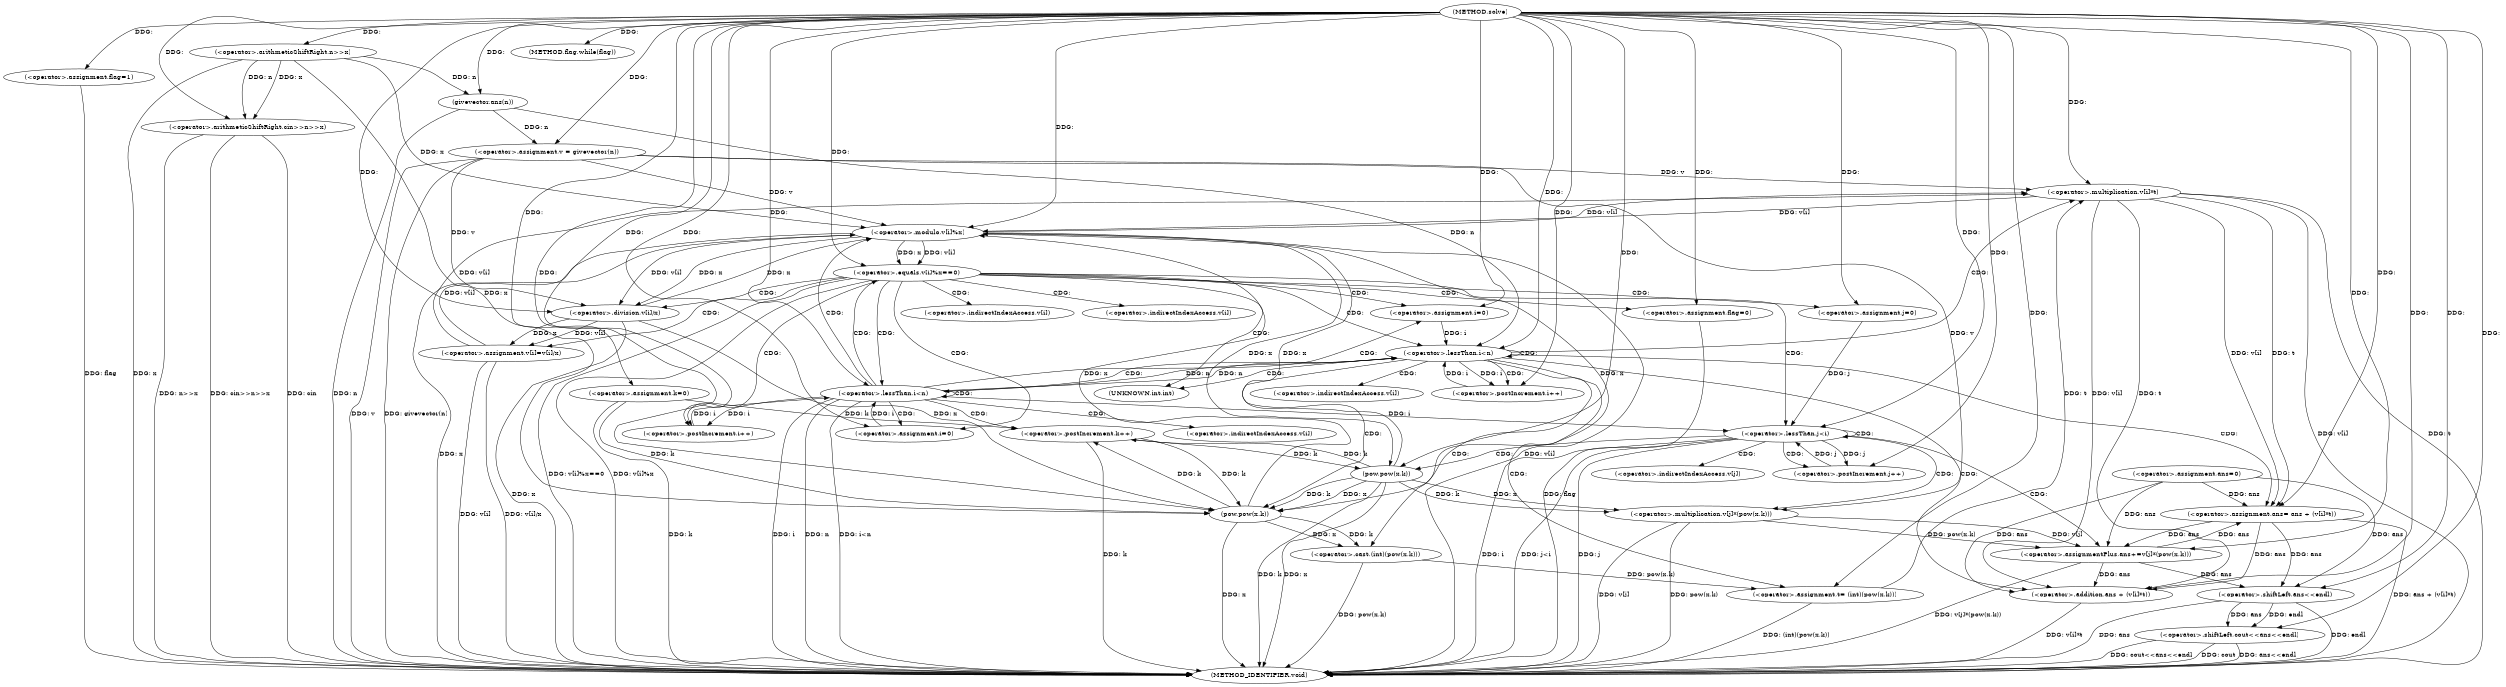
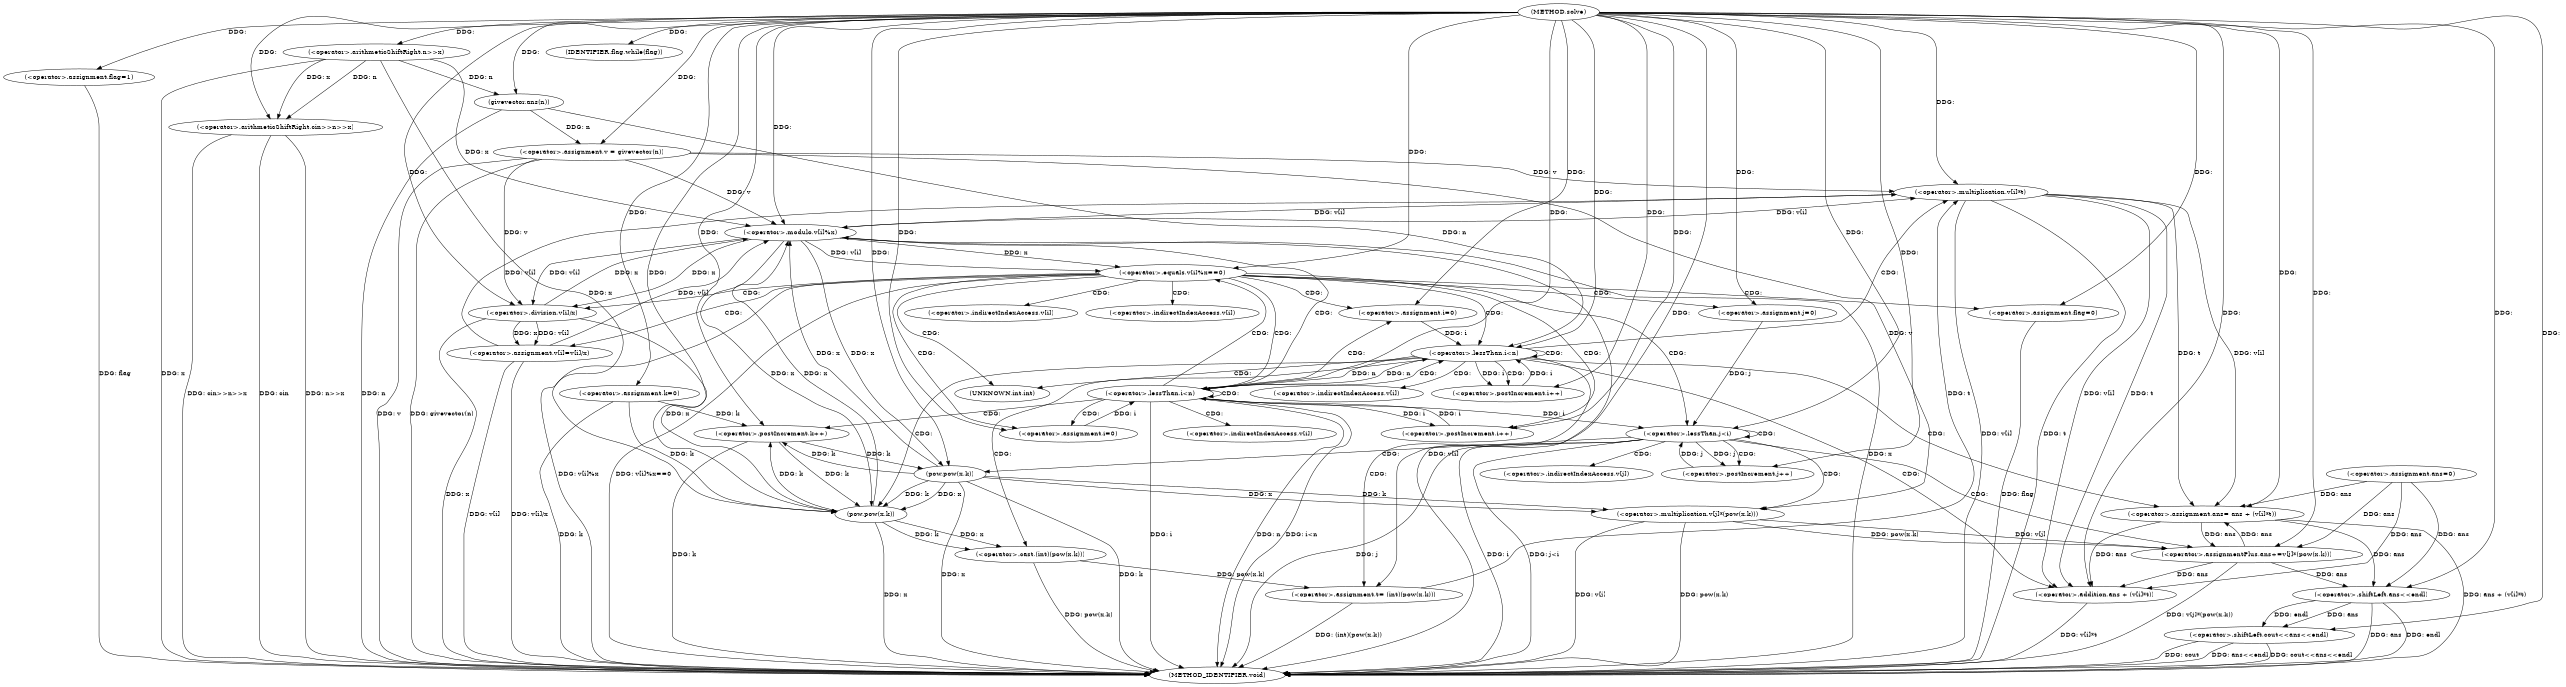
  digraph {
    n1 [label="(METHOD,solve)"]
    n2 [label="(<operator>.arithmeticShiftRight,cin>>n>>x)"]
    n3 [label="(<operator>.assignment,v = givevector(n))"]
    n4 [label="(<operator>.assignment,flag=1)"]
    n5 [label="(<operator>.assignment,k=0)"]
    n6 [label="(<operator>.shiftLeft,cout<<ans<<endl)"]
-   n7 [label="(METHOD,flag,while(flag))"]
+   n7 [label="(IDENTIFIER,flag,while(flag))"]
    n8 [label="(<operator>.arithmeticShiftRight,n>>x)"]
    n9 [label="(givevector,ans(n))"]
    n10 [label="(<operator>.postIncrement,k++)"]
    n11 [label="(<operator>.shiftLeft,ans<<endl)"]
    n12 [label="(<operator>.assignment,i=0)"]
    n13 [label="(<operator>.lessThan,i<n)"]
    n14 [label="(<operator>.postIncrement,i++)"]
    n15 [label="(<operator>.assignment,i=0)"]
    n16 [label="(<operator>.lessThan,i<n)"]
    n17 [label="(<operator>.postIncrement,i++)"]
    n18 [label="(<operator>.assignment,t= (int)(pow(x,k)))"]
    n19 [label="(<operator>.assignment,ans= ans + (v[i]*t))"]
    n20 [label="(<operator>.equals,v[i]%x==0)"]
    n21 [label="(<operator>.addition,ans + (v[i]*t))"]
    n22 [label="(pow,pow(x,k))"]
    n23 [label="(<operator>.multiplication,v[i]*t)"]
    n24 [label="(<operator>.modulo,v[i]%x)"]
    n25 [label="(<operator>.assignment,flag=0)"]
    n26 [label="(<operator>.division,v[i]/x)"]
    n27 [label="(<operator>.assignment,j=0)"]
    n28 [label="(<operator>.lessThan,j<i)"]
    n29 [label="(<operator>.postIncrement,j++)"]
    n30 [label="(<operator>.assignmentPlus,ans+=v[j]*(pow(x,k)))"]
    n31 [label="(pow,pow(x,k))"]
    n32 [label="(METHOD_IDENTIFIER,void)"]
    n33 [label="(<operator>.multiplication,v[j]*(pow(x,k)))"]
    n34 [label="(<operator>.assignment,ans=0)"]
    n35 [label="(<operator>.cast,(int)(pow(x,k)))"]
    n36 [label="(UNKNOWN,int,int)"]
    n37 [label="(<operator>.indirectIndexAccess,v[i])"]
    n38 [label="(<operator>.indirectIndexAccess,v[i])"]
    n39 [label="(<operator>.assignment,v[i]=v[i]/x)"]
    n40 [label="(<operator>.indirectIndexAccess,v[i])"]
    n41 [label="(<operator>.indirectIndexAccess,v[i])"]
    n42 [label="(<operator>.indirectIndexAccess,v[j])"]
    n1 -> n2 [label="DDG: "]
    n1 -> n3 [label="DDG: "]
    n1 -> n4 [label="DDG: "]
    n1 -> n5 [label="DDG: "]
    n1 -> n6 [label="DDG: "]
    n1 -> n7 [label="DDG: "]
    n1 -> n8 [label="DDG: "]
    n1 -> n9 [label="DDG: "]
+   n1 -> n10 [label="DDG: "]
    n1 -> n11 [label="DDG: "]
    n1 -> n12 [label="DDG: "]
    n1 -> n13 [label="DDG: "]
    n1 -> n14 [label="DDG: "]
    n1 -> n15 [label="DDG: "]
    n1 -> n16 [label="DDG: "]
    n1 -> n17 [label="DDG: "]
    n1 -> n18 [label="DDG: "]
    n1 -> n19 [label="DDG: "]
    n1 -> n20 [label="DDG: "]
    n1 -> n21 [label="DDG: "]
    n1 -> n22 [label="DDG: "]
    n1 -> n23 [label="DDG: "]
    n1 -> n24 [label="DDG: "]
    n1 -> n25 [label="DDG: "]
    n1 -> n26 [label="DDG: "]
    n1 -> n27 [label="DDG: "]
    n1 -> n28 [label="DDG: "]
    n1 -> n29 [label="DDG: "]
    n1 -> n30 [label="DDG: "]
    n1 -> n31 [label="DDG: "]
    n2 -> n32 [label="DDG: n>>x"]
    n2 -> n32 [label="DDG: cin>>n>>x"]
    n2 -> n32 [label="DDG: cin"]
    n3 -> n23 [label="DDG: v"]
    n3 -> n24 [label="DDG: v"]
    n3 -> n26 [label="DDG: v"]
    n3 -> n32 [label="DDG: v"]
    n3 -> n32 [label="DDG: givevector(n)"]
    n3 -> n33 [label="DDG: v"]
    n4 -> n32 [label="DDG: flag"]
    n5 -> n10 [label="DDG: k"]
    n5 -> n22 [label="DDG: k"]
    n5 -> n32 [label="DDG: k"]
    n6 -> n32 [label="DDG: ans<<endl"]
    n6 -> n32 [label="DDG: cout<<ans<<endl"]
    n6 -> n32 [label="DDG: cout"]
    n8 -> n2 [label="DDG: n"]
    n8 -> n2 [label="DDG: x"]
    n8 -> n9 [label="DDG: n"]
    n8 -> n22 [label="DDG: x"]
    n8 -> n24 [label="DDG: x"]
    n8 -> n32 [label="DDG: x"]
    n9 -> n3 [label="DDG: n"]
    n9 -> n13 [label="DDG: n"]
    n9 -> n32 [label="DDG: n"]
    n10 -> n22 [label="DDG: k"]
    n10 -> n31 [label="DDG: k"]
    n10 -> n32 [label="DDG: k"]
    n11 -> n6 [label="DDG: endl"]
    n11 -> n6 [label="DDG: ans"]
    n11 -> n32 [label="DDG: ans"]
    n11 -> n32 [label="DDG: endl"]
    n12 -> n13 [label="DDG: i"]
    n13 -> n13 [label="CDG: "]
    n13 -> n14 [label="DDG: i"]
    n13 -> n14 [label="CDG: "]
    n13 -> n16 [label="DDG: n"]
    n13 -> n18 [label="CDG: "]
    n13 -> n19 [label="CDG: "]
    n13 -> n21 [label="CDG: "]
    n13 -> n22 [label="CDG: "]
    n13 -> n23 [label="CDG: "]
    n13 -> n35 [label="CDG: "]
    n13 -> n36 [label="CDG: "]
    n13 -> n37 [label="CDG: "]
    n14 -> n13 [label="DDG: i"]
    n15 -> n16 [label="DDG: i"]
    n16 -> n10 [label="CDG: "]
    n16 -> n12 [label="CDG: "]
    n16 -> n13 [label="DDG: n"]
    n16 -> n13 [label="CDG: "]
    n16 -> n15 [label="CDG: "]
    n16 -> n16 [label="CDG: "]
    n16 -> n17 [label="DDG: i"]
    n16 -> n20 [label="CDG: "]
    n16 -> n24 [label="CDG: "]
    n16 -> n28 [label="DDG: i"]
    n16 -> n32 [label="DDG: i"]
    n16 -> n32 [label="DDG: n"]
    n16 -> n32 [label="DDG: i<n"]
    n16 -> n38 [label="CDG: "]
    n17 -> n16 [label="DDG: i"]
    n18 -> n23 [label="DDG: t"]
    n18 -> n32 [label="DDG: (int)(pow(x,k))"]
    n19 -> n11 [label="DDG: ans"]
    n19 -> n21 [label="DDG: ans"]
    n19 -> n30 [label="DDG: ans"]
    n19 -> n32 [label="DDG: ans + (v[i]*t)"]
    n20 -> n12 [label="CDG: "]
    n20 -> n13 [label="CDG: "]
    n20 -> n15 [label="CDG: "]
    n20 -> n16 [label="CDG: "]
    n20 -> n17 [label="CDG: "]
    n20 -> n25 [label="CDG: "]
    n20 -> n26 [label="CDG: "]
    n20 -> n27 [label="CDG: "]
    n20 -> n28 [label="CDG: "]
    n20 -> n32 [label="DDG: v[i]%x"]
    n20 -> n32 [label="DDG: v[i]%x==0"]
    n20 -> n36 [label="CDG: "]
    n20 -> n39 [label="CDG: "]
    n20 -> n40 [label="CDG: "]
    n20 -> n41 [label="CDG: "]
    n21 -> n32 [label="DDG: v[i]*t"]
    n22 -> n10 [label="DDG: k"]
    n22 -> n24 [label="DDG: x"]
    n22 -> n32 [label="DDG: x"]
    n22 -> n35 [label="DDG: x"]
    n22 -> n35 [label="DDG: k"]
    n23 -> n19 [label="DDG: v[i]"]
    n23 -> n19 [label="DDG: t"]
    n23 -> n21 [label="DDG: v[i]"]
    n23 -> n21 [label="DDG: t"]
    n23 -> n24 [label="DDG: v[i]"]
    n23 -> n32 [label="DDG: v[i]"]
    n23 -> n32 [label="DDG: t"]
    n24 -> n20 [label="DDG: v[i]"]
    n24 -> n20 [label="DDG: x"]
    n24 -> n22 [label="DDG: x"]
    n24 -> n23 [label="DDG: v[i]"]
    n24 -> n26 [label="DDG: v[i]"]
    n24 -> n26 [label="DDG: x"]
    n24 -> n31 [label="DDG: x"]
    n24 -> n32 [label="DDG: v[i]"]
    n24 -> n32 [label="DDG: x"]
    n25 -> n32 [label="DDG: flag"]
    n26 -> n22 [label="DDG: x"]
    n26 -> n24 [label="DDG: x"]
    n26 -> n32 [label="DDG: x"]
    n26 -> n39 [label="DDG: x"]
    n26 -> n39 [label="DDG: v[i]"]
    n27 -> n28 [label="DDG: j"]
    n28 -> n28 [label="CDG: "]
    n28 -> n29 [label="DDG: j"]
    n28 -> n29 [label="CDG: "]
    n28 -> n30 [label="CDG: "]
    n28 -> n31 [label="CDG: "]
    n28 -> n32 [label="DDG: j"]
    n28 -> n32 [label="DDG: i"]
    n28 -> n32 [label="DDG: j<i"]
    n28 -> n33 [label="CDG: "]
    n28 -> n42 [label="CDG: "]
    n29 -> n28 [label="DDG: j"]
    n30 -> n11 [label="DDG: ans"]
    n30 -> n19 [label="DDG: ans"]
    n30 -> n21 [label="DDG: ans"]
    n30 -> n32 [label="DDG: v[j]*(pow(x,k))"]
    n31 -> n10 [label="DDG: k"]
    n31 -> n22 [label="DDG: x"]
    n31 -> n22 [label="DDG: k"]
    n31 -> n24 [label="DDG: x"]
    n31 -> n32 [label="DDG: x"]
    n31 -> n32 [label="DDG: k"]
    n31 -> n33 [label="DDG: k"]
    n31 -> n33 [label="DDG: x"]
    n33 -> n30 [label="DDG: v[j]"]
    n33 -> n30 [label="DDG: pow(x,k)"]
    n33 -> n32 [label="DDG: v[j]"]
    n33 -> n32 [label="DDG: pow(x,k)"]
    n34 -> n11 [label="DDG: ans"]
    n34 -> n19 [label="DDG: ans"]
    n34 -> n21 [label="DDG: ans"]
    n34 -> n30 [label="DDG: ans"]
    n35 -> n18 [label="DDG: pow(x,k)"]
    n35 -> n32 [label="DDG: pow(x,k)"]
    n39 -> n23 [label="DDG: v[i]"]
    n39 -> n24 [label="DDG: v[i]"]
    n39 -> n32 [label="DDG: v[i]"]
    n39 -> n32 [label="DDG: v[i]/x"]
  }
